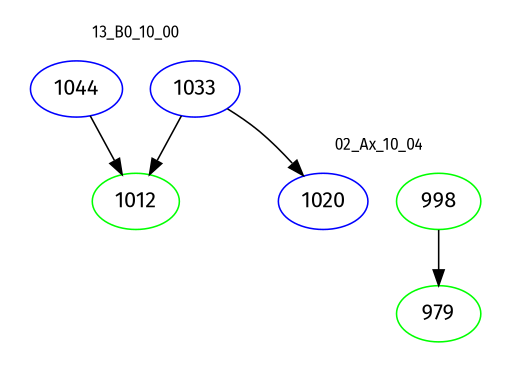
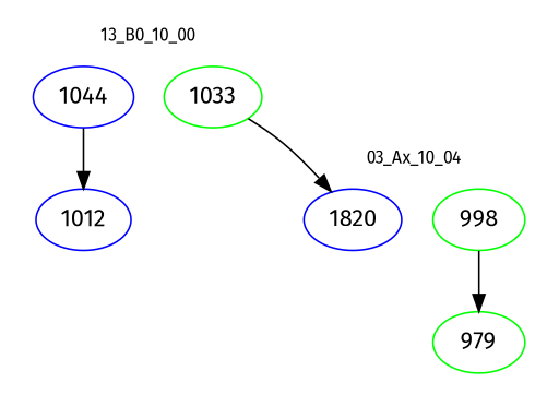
  digraph {
    fontname="Fira Sans"
    node [color=green fontname="Fira Sans"]
    edge [color=black fontname="Fira Sans"]
    n1 [label=998]
    n2 [label=979]
-   n3 [color=blue label=1020]
-   n4 [color=blue label=1033]
-   n5 [label=1012]
+   n3 [color=blue label=1820]
+   n4 [label=1033]
+   n5 [color=blue label=1012]
    n6 [color=blue label=1044]
    subgraph cluster_1 {
      color=white
      fontsize=10
-     label="02_Ax_10_04"
+     label="03_Ax_10_04"
      n1
      n2
      n3
    }
    subgraph cluster_2 {
      color=white
      fontsize=10
      label="13_B0_10_00"
      n4
      n5
      n6
    }
    n1 -> n2
    n4 -> n3
-   n4 -> n5
    n6 -> n5
  }
